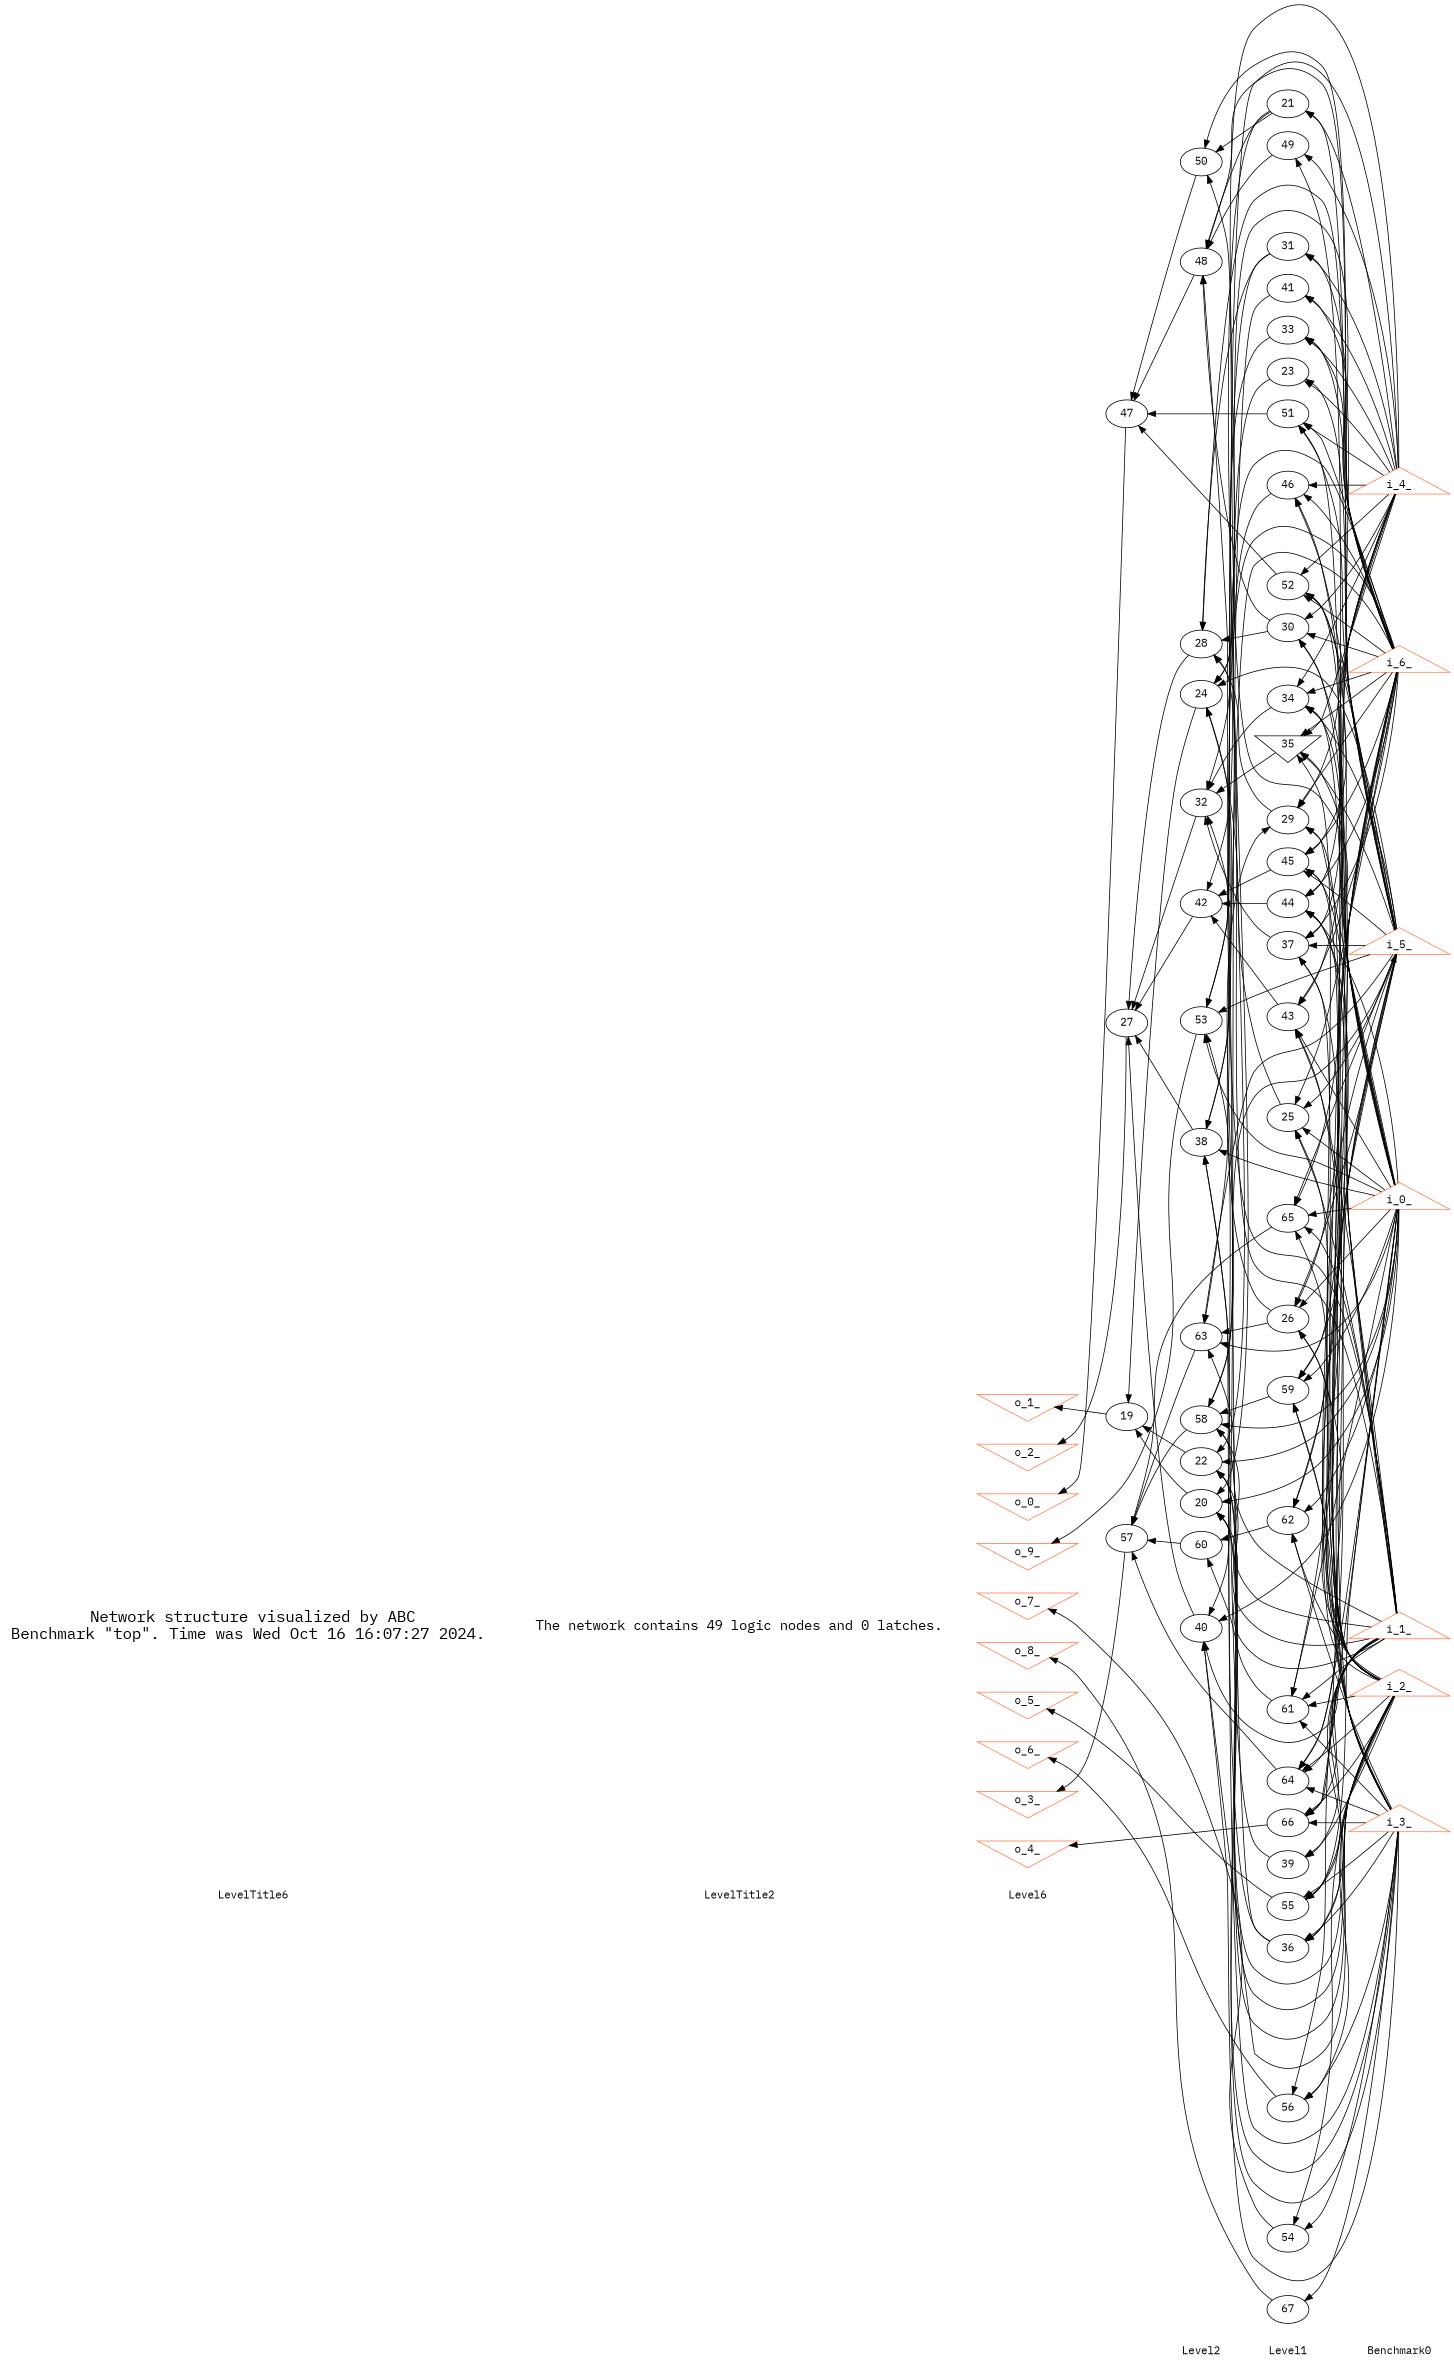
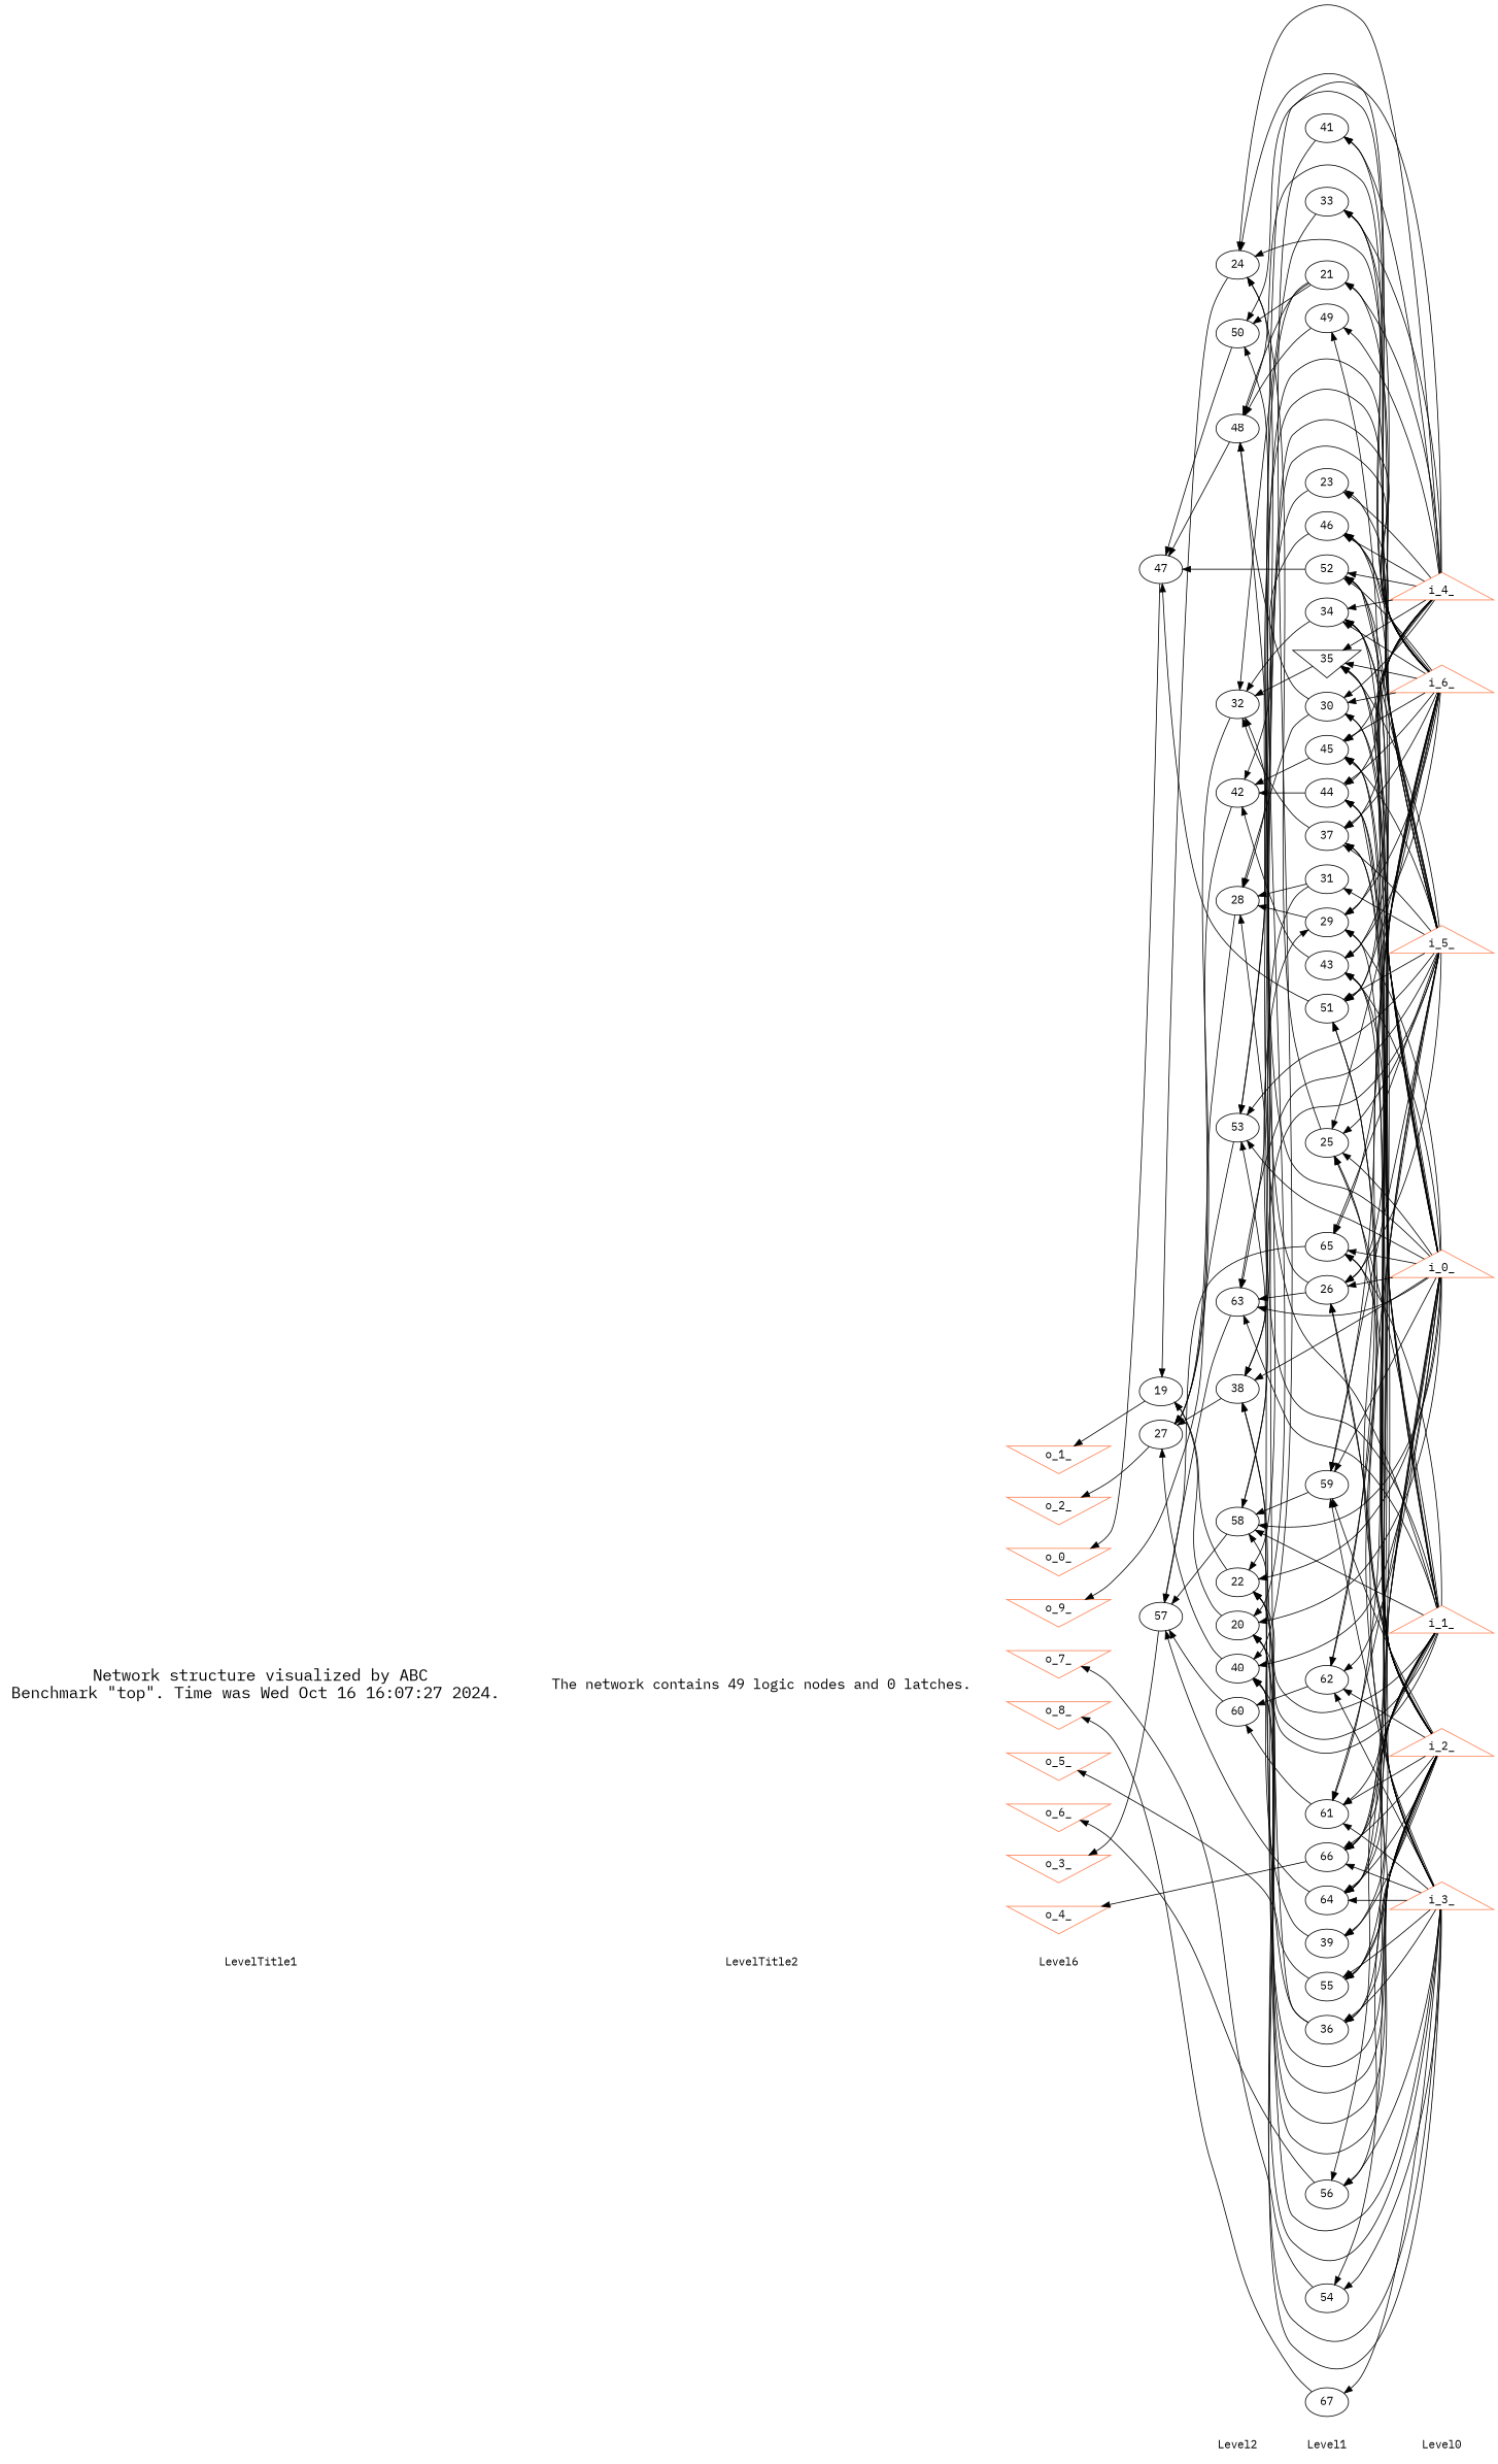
  digraph {
    fontname="IBM Plex Mono"
    rankdir=LR
    node [fontname="IBM Plex Mono" shape=ellipse]
    edge [dir=back fontname="IBM Plex Mono" style=solid]
-   LevelTitle1 [shape=plaintext label=LevelTitle6]
+   LevelTitle1 [shape=plaintext]
    LevelTitle2 [shape=plaintext]
    n3 [label=Level6 shape=plaintext]
    Level2 [shape=plaintext]
    Level1 [shape=plaintext]
-   Level0 [shape=plaintext label=Benchmark0]
+   Level0 [shape=plaintext]
    n7 [fontsize=20 label="Network structure visualized by ABC\nBenchmark \"top\". Time was Wed Oct 16 16:07:27 2024. " shape=plaintext]
    n8 [fontsize=18 label="The network contains 49 logic nodes and 0 latches.\n" shape=plaintext]
    n9 [color=coral fillcolor=coral label=o_1_ shape=invtriangle]
    n10 [color=coral fillcolor=coral label=o_2_ shape=invtriangle]
    n11 [color=coral fillcolor=coral label=o_0_ shape=invtriangle]
    n12 [color=coral fillcolor=coral label=o_9_ shape=invtriangle]
    n13 [color=coral fillcolor=coral label=o_7_ shape=invtriangle]
    n14 [color=coral fillcolor=coral label=o_8_ shape=invtriangle]
    n15 [color=coral fillcolor=coral label=o_5_ shape=invtriangle]
    n16 [color=coral fillcolor=coral label=o_6_ shape=invtriangle]
    n17 [color=coral fillcolor=coral label=o_3_ shape=invtriangle]
    n18 [color=coral fillcolor=coral label=o_4_ shape=invtriangle]
    n19 [label="19\n"]
    n20 [label="27\n"]
    n21 [label="47\n"]
    n22 [label="57\n"]
    n23 [label="20\n"]
    n24 [label="22\n"]
    n25 [label="24\n"]
    n26 [label="28\n"]
    n27 [label="32\n"]
    n28 [label="38\n"]
    n29 [label="40\n"]
    n30 [label="42\n"]
    n31 [label="48\n"]
    n32 [label="50\n"]
    n33 [label="53\n"]
    n34 [label="58\n"]
    n35 [label="60\n"]
    n36 [label="63\n"]
    n37 [label="21\n"]
    n38 [label="23\n"]
    n39 [label="25\n"]
    n40 [label="26\n"]
    n41 [label="29\n"]
    n42 [label="30\n"]
    n43 [label="31\n"]
    n44 [label="33\n"]
    n45 [label="34\n"]
    n46 [label="35\n" shape=invtriangle]
    n47 [label="36\n"]
    n48 [label="37\n"]
    n49 [label="39\n"]
    n50 [label="41\n"]
    n51 [label="43\n"]
    n52 [label="44\n"]
    n53 [label="45\n"]
    n54 [label="46\n"]
    n55 [label="49\n"]
    n56 [label="51\n"]
    n57 [label="52\n"]
    n58 [label="54\n"]
    n59 [label="55\n"]
    n60 [label="56\n"]
    n61 [label="59\n"]
    n62 [label="61\n"]
    n63 [label="62\n"]
    n64 [label="64\n"]
    n65 [label="65\n"]
    n66 [label="66\n"]
    n67 [label="67\n"]
    n68 [color=coral fillcolor=coral label=i_5_ shape=triangle]
    n69 [color=coral fillcolor=coral label=i_6_ shape=triangle]
    n70 [color=coral fillcolor=coral label=i_3_ shape=triangle]
    n71 [color=coral fillcolor=coral label=i_4_ shape=triangle]
    n72 [color=coral fillcolor=coral label=i_1_ shape=triangle]
    n73 [color=coral fillcolor=coral label=i_2_ shape=triangle]
    n74 [color=coral fillcolor=coral label=i_0_ shape=triangle]
    subgraph sub_1 {
      LevelTitle1
      LevelTitle2
      n3
      Level2
      Level1
      Level0
    }
    subgraph sub_2 {
      rank=same
      LevelTitle1
      n7
    }
    subgraph sub_3 {
      rank=same
      LevelTitle2
      n8
    }
    subgraph sub_4 {
      rank=same
      n3
      n9
      n10
      n11
      n12
      n13
      n14
      n15
      n16
      n17
      n18
    }
    subgraph sub_5 {
      rank=same
      n19
      n20
      n21
      n22
    }
    subgraph sub_6 {
      rank=same
      Level2
      n23
      n24
      n25
      n26
      n27
      n28
      n29
      n30
      n31
      n32
      n33
      n34
      n35
      n36
    }
    subgraph sub_7 {
      rank=same
      Level1
      n37
      n38
      n39
      n40
      n41
      n42
      n43
      n44
      n45
      n46
      n47
      n48
      n49
      n50
      n51
      n52
      n53
      n54
      n55
      n56
      n57
      n58
      n59
      n60
      n61
      n62
      n63
      n64
      n65
      n66
      n67
    }
    subgraph sub_8 {
      rank=same
      Level0
      n68
      n69
      n70
      n71
      n72
      n73
      n74
    }
    LevelTitle1 -> LevelTitle2 [style=invis]
    LevelTitle2 -> n3 [style=invis]
    Level2 -> Level1 [style=invis]
    Level1 -> Level0 [style=invis]
    n7 -> n8 [style=invis]
    n8 -> n9 [style=invis]
    n8 -> n10 [style=invis]
    n8 -> n11 [style=invis]
    n8 -> n12 [style=invis]
    n8 -> n13 [style=invis]
    n8 -> n14 [style=invis]
    n8 -> n15 [style=invis]
    n8 -> n16 [style=invis]
    n8 -> n17 [style=invis]
    n8 -> n18 [style=invis]
    n9 -> n10 [style=invis]
    n9 -> n19
    n10 -> n11 [style=invis]
    n10 -> n20
    n11 -> n12 [style=invis]
    n11 -> n21
    n12 -> n13 [style=invis]
    n12 -> n33
    n13 -> n14 [style=invis]
    n13 -> n58
    n14 -> n15 [style=invis]
    n14 -> n67
    n15 -> n16 [style=invis]
    n15 -> n59
    n16 -> n17 [style=invis]
    n16 -> n60
    n17 -> n18 [style=invis]
    n17 -> n22
    n18 -> n66
    n19 -> n23
    n19 -> n24
    n19 -> n25
    n20 -> n26
    n20 -> n27
    n20 -> n28
    n20 -> n29
    n20 -> n30
    n21 -> n31
    n21 -> n32
    n21 -> n56
    n21 -> n57
    n22 -> n34
    n22 -> n35
    n22 -> n36
    n22 -> n64
    n22 -> n65
    n23 -> n37
    n23 -> n70
    n23 -> n72
    n23 -> n73
    n23 -> n74
    n24 -> n38
    n24 -> n70
    n24 -> n72
    n24 -> n73
    n24 -> n74
    n25 -> n39
    n25 -> n40
    n25 -> n68
    n25 -> n69
    n25 -> n71
    n26 -> n41
    n26 -> n42
    n26 -> n43
    n26 -> n69
    n26 -> n72
    n27 -> n44
    n27 -> n45
    n27 -> n46
    n27 -> n47
    n27 -> n48
    n28 -> n43
    n28 -> n49
    n28 -> n69
    n28 -> n70
    n28 -> n74
    n29 -> n50
    n29 -> n70
    n29 -> n72
    n29 -> n73
    n29 -> n74
    n30 -> n51
    n30 -> n52
    n30 -> n53
    n30 -> n54
    n31 -> n37
    n31 -> n42
    n31 -> n55
    n31 -> n69
    n31 -> n72
    n32 -> n37
    n32 -> n69
    n32 -> n74
    n33 -> n47
    n33 -> n68
    n33 -> n69
    n33 -> n71
    n33 -> n74
    n34 -> n61
    n34 -> n68
    n34 -> n72
    n34 -> n73
    n34 -> n74
    n35 -> n62
    n35 -> n63
    n36 -> n40
    n36 -> n68
    n36 -> n69
    n36 -> n72
    n36 -> n74
    n37 -> n68
    n37 -> n71
    n38 -> n68
    n38 -> n71
    n39 -> n68
    n39 -> n69
    n39 -> n72
    n39 -> n73
    n39 -> n74
    n40 -> n68
    n40 -> n69
    n40 -> n70
    n40 -> n73
    n40 -> n74
    n41 -> n34
    n41 -> n69
    n41 -> n71
    n41 -> n73
    n41 -> n74
    n42 -> n69
    n42 -> n70
    n42 -> n71
    n42 -> n74
    n43 -> n68
-   n43 -> n71
    n44 -> n68
    n44 -> n69
    n44 -> n71
    n45 -> n68
    n45 -> n69
    n45 -> n71
    n45 -> n72
    n45 -> n74
    n46 -> n68
    n46 -> n69
    n46 -> n71
    n46 -> n73
    n46 -> n74
    n47 -> n70
    n47 -> n72
    n47 -> n73
    n48 -> n68
    n48 -> n69
    n48 -> n70
    n48 -> n71
    n48 -> n73
    n49 -> n72
    n49 -> n73
    n50 -> n69
    n50 -> n71
    n51 -> n69
    n51 -> n70
    n51 -> n71
    n51 -> n72
    n51 -> n74
    n52 -> n69
    n52 -> n71
    n52 -> n72
    n52 -> n73
    n52 -> n74
    n53 -> n68
    n53 -> n69
    n53 -> n71
    n53 -> n72
    n53 -> n73
    n54 -> n68
    n54 -> n69
    n54 -> n71
    n54 -> n74
    n55 -> n71
    n55 -> n74
    n56 -> n68
    n56 -> n69
    n56 -> n70
    n56 -> n71
-   n68 -> n73
+   n56 -> n73
    n57 -> n68
    n57 -> n69
    n57 -> n71
    n57 -> n73
    n57 -> n74
    n58 -> n70
    n58 -> n73
    n59 -> n70
    n59 -> n72
    n59 -> n73
    n59 -> n74
    n60 -> n70
    n60 -> n72
    n60 -> n73
    n61 -> n68
    n61 -> n69
    n61 -> n70
    n61 -> n73
    n61 -> n74
    n62 -> n68
    n62 -> n70
    n62 -> n72
    n62 -> n73
    n62 -> n74
    n63 -> n68
    n63 -> n69
    n63 -> n70
    n63 -> n73
    n63 -> n74
    n64 -> n68
    n64 -> n70
    n64 -> n72
    n64 -> n73
    n64 -> n74
    n65 -> n68
    n65 -> n69
    n65 -> n72
    n65 -> n73
    n65 -> n74
    n66 -> n69
    n66 -> n70
    n66 -> n72
    n66 -> n73
    n66 -> n74
    n67 -> n70
  }
